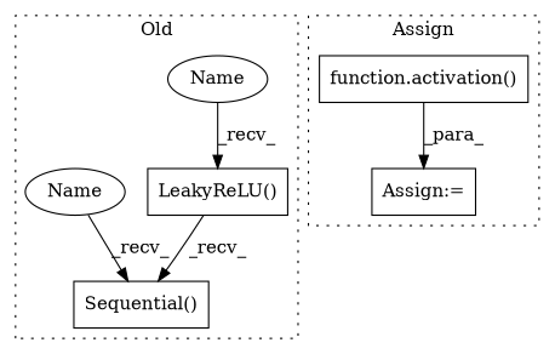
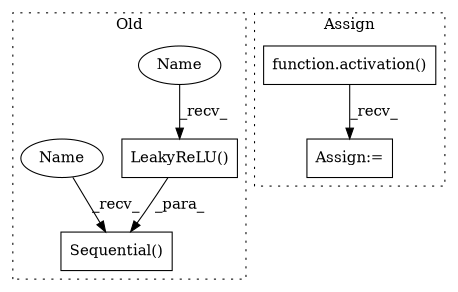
  digraph {
    node [a=75 l=2 s=5722 shape=box]
    n1 [l=26 label="LeakyReLU()"]
    n2 [l="27,10" label="Sequential()" s="5643,5800"]
    n3 [a=87 label=Name shape=ellipse]
    n4 [a=87 label=Name s=5643 shape=ellipse]
    n5 [l=12 label="function.activation()" s=6171]
    n6 [a=68 l=3 label="Assign:=" s=6168]
    subgraph cluster_1 {
      label=Old
      style=dotted
      n1
      n2
      n3
      n4
    }
    subgraph cluster_2 {
      label=Assign
      style=dotted
      n5
      n6
    }
-   n1 -> n2 [label=_recv_]
+   n1 -> n2 [label=_para_]
    n3 -> n1 [label=_recv_]
    n4 -> n2 [label=_recv_]
-   n5 -> n6 [label=_para_]
+   n5 -> n6 [label=_recv_]
  }
